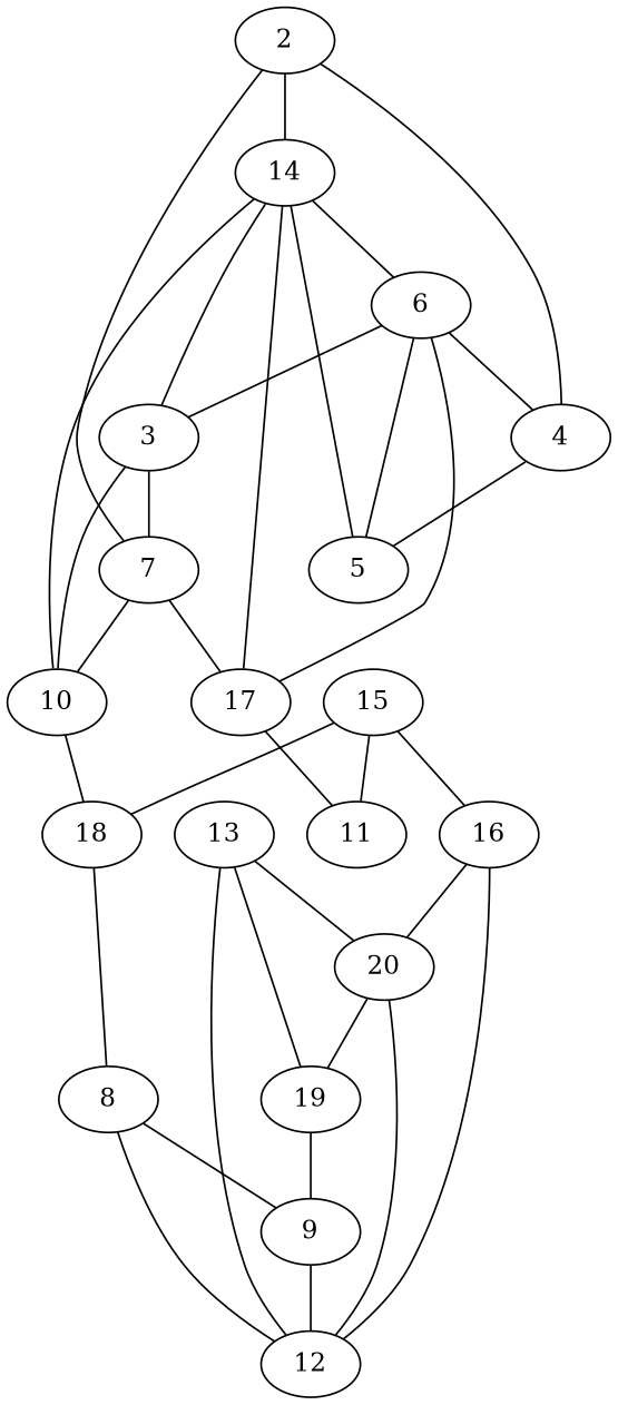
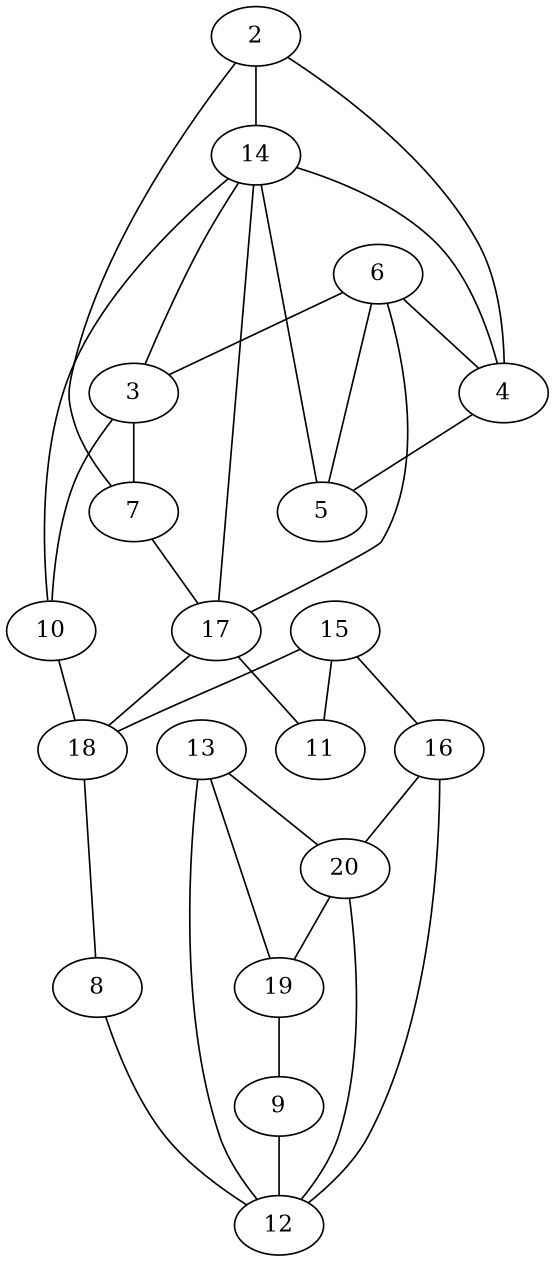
  graph {
    node [aaLength=8 sequence=YCNQMMKS type=1]
    edge [distance0=18.0 frequency=1 type0=2]
    2 [type=0]
    7 [aaLength=5 sequence=VNTFV]
    14 [aaLength=5 sequence=VNTFV]
    10 [aaLength=3 sequence=KNV]
    17 [aaLength=3 sequence=KNV]
    6 [aaLength=9 sequence=LADVQAVCS type=0]
    18 [aaLength=3 sequence=CYQ]
    11 [aaLength=3 sequence=CYQ]
    3 [aaLength=9 sequence=LADVQAVCS type=0]
    4 [aaLength=9 sequence=AAAKFERQH type=0]
    5 [type=0]
    8 [sequence=MSITDCRE]
    9 [sequence=YKTTQANK]
    12 [aaLength=4 sequence=IIVA]
    13 [aaLength=5 sequence=HFDAS]
    19 [aaLength=4 sequence=IIVA]
    20 [aaLength=5 sequence=HFDAS]
    15 [sequence=MSITDCRE]
    16 [sequence=YKTTQANK]
    2 -- 7 [distance0=25.04837 distance1=10.0 frequency=2 type0=1 type1=4]
    2 -- 14 [distance0=25.04837]
-   7 -- 10
    7 -- 17 [type0=3]
    14 -- 10
    14 -- 17 [type0=3]
-   14 -- 6 [distance0=3.0 type0=4]
+   14 -- 4 [distance0=3.0 type0=4]
    10 -- 18 [distance0=11.0 type0=3]
+   17 -- 18 [distance0=11.0 distance1=8.0 frequency=2 type0=3 type1=4]
    17 -- 11 [distance0=11.0]
    6 -- 17 [distance0=1.0 type0=4]
    6 -- 3 [distance0=31.17703 type0=1]
    6 -- 4 [distance0=48.00877 type0=3]
    6 -- 5 [distance0=36.06482]
    18 -- 8 [distance0=7.0]
    3 -- 7 [distance0=27.84427 type0=1]
    3 -- 14 [distance0=27.84427]
    3 -- 10 [distance0=28.48339 distance1=1.0 frequency=2 type0=3 type1=4]
    4 -- 2 [distance0=40.20678 type0=3]
    4 -- 5 [distance0=27.69355 distance1=12.0 frequency=2 type0=1 type1=4]
    5 -- 14 [distance0=10.0 type0=4]
-   8 -- 9 [distance0=10.0 type0=4]
    8 -- 12 [distance0=7.0]
    9 -- 12 [distance0=9.0 distance1=1.0 frequency=2 type1=4]
    13 -- 12 [distance0=13.0]
    13 -- 19 [distance0=13.0 type0=3]
    13 -- 20 [distance0=0.0 type0=1]
    19 -- 9 [distance0=9.0]
    20 -- 12 [distance0=13.0]
    20 -- 19 [distance0=13.0 type0=3]
    15 -- 18 [distance0=7.0 type0=3]
    15 -- 11 [distance0=7.0]
    15 -- 16 [distance0=10.0 type0=4]
    16 -- 12 [distance0=9.0]
    16 -- 20 [distance0=9.0 distance1=1.0 frequency=2 type0=3 type1=4]
  }
